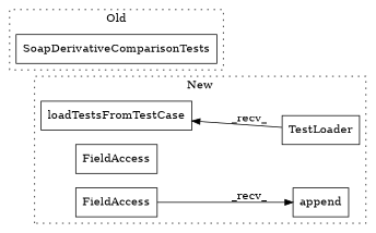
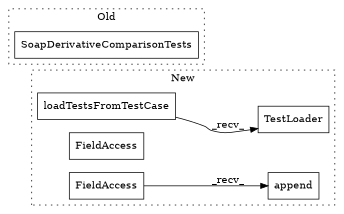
  digraph {
    rankdir=LR
    node [a=32 l=6 s=15561 shape=box]
    n1 [l="22,1" label=loadTestsFromTestCase s="15597,15638"]
    n2 [l=12 label=TestLoader s=15584]
    n3 [l="7,1" label=append s="15568,15639"]
    n4 [a=22 label=FieldAccess]
    n5 [a=22 label=FieldAccess]
    n6 [l=31 label=SoapDerivativeComparisonTests s=15193]
    subgraph cluster_1 {
      label=New
      style=dotted
      n1
      n2
      n3
      n4
      n5
    }
    subgraph cluster_2 {
      label=Old
      style=dotted
      n6
    }
-   n2 -> n1 [label=_recv_]
+   n1 -> n2 [label=_recv_]
    n5 -> n3 [label=_recv_]
  }
